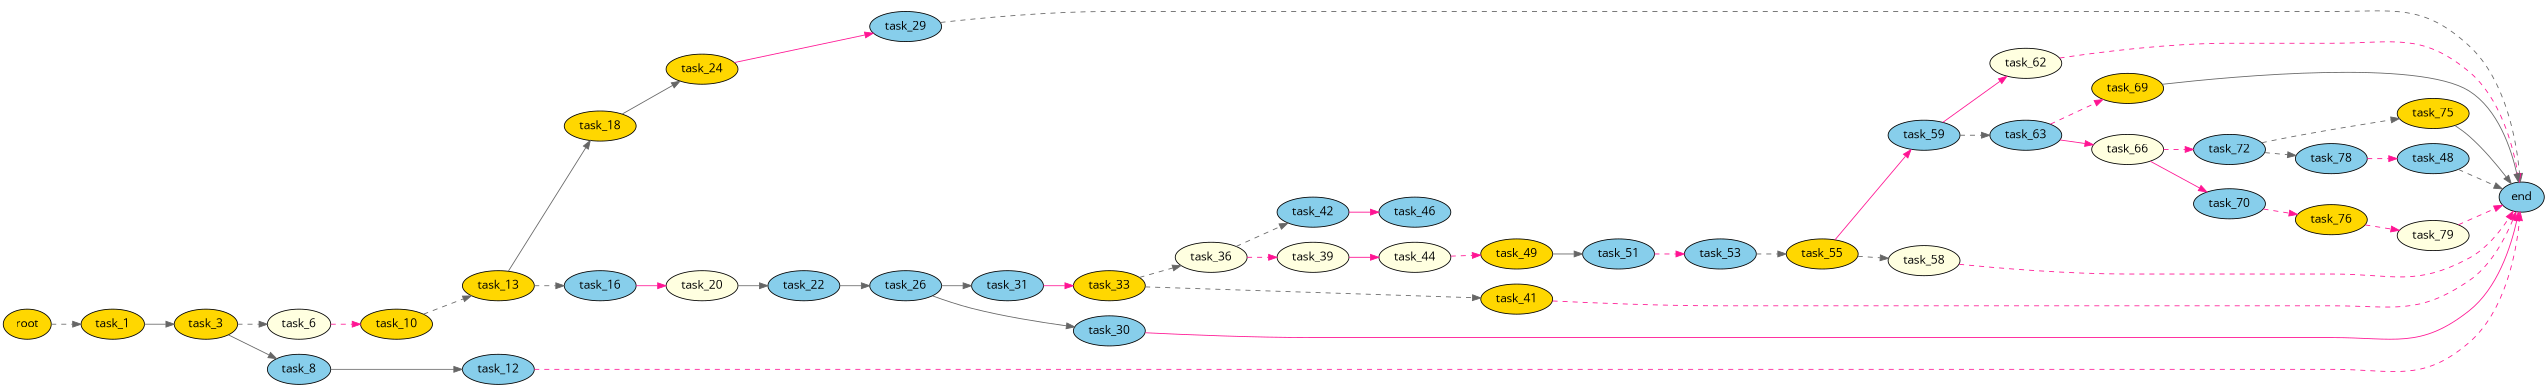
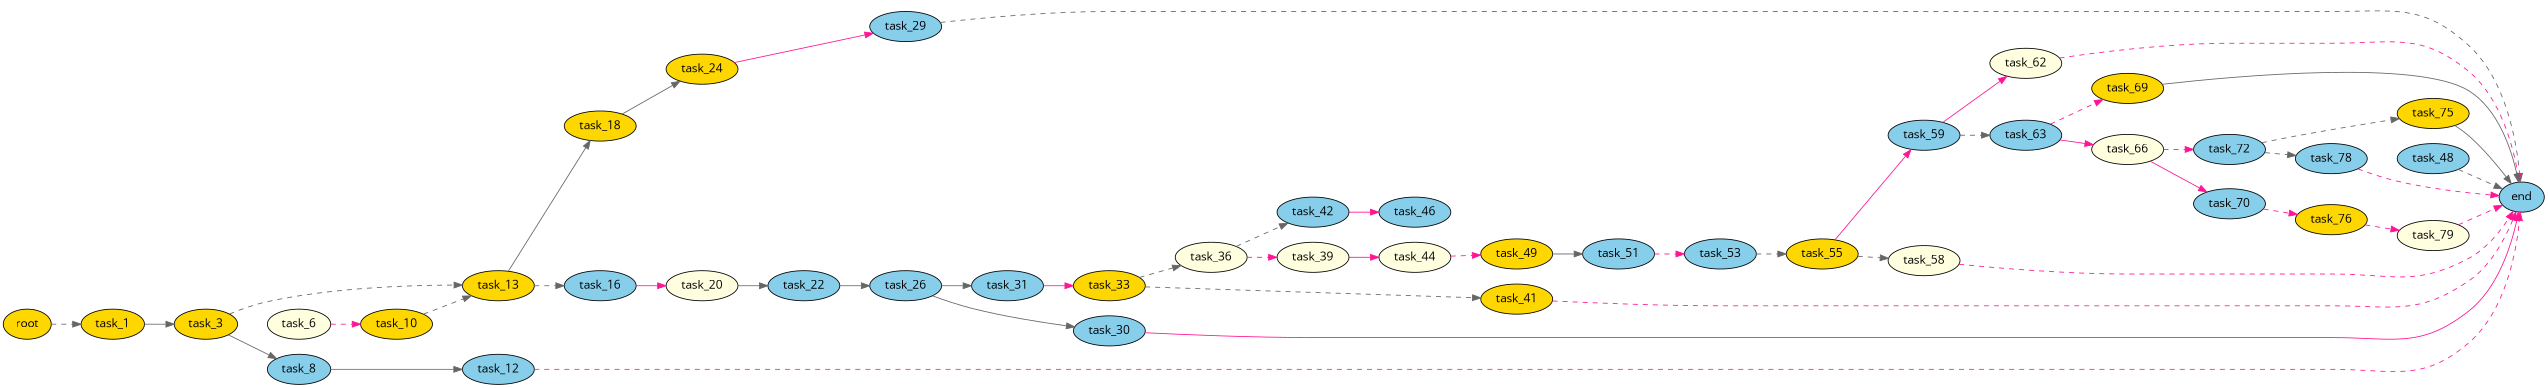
  digraph {
    fontname="Open Sans"
    rankdir=LR
    node [fillcolor=skyblue fontname="Open Sans" style=filled]
    edge [color=gray40 fontname="Open Sans" style=dashed]
    root [fillcolor=gold]
    task_1 [fillcolor=gold]
    task_3 [fillcolor=gold]
    task_6 [fillcolor=lightyellow]
    task_8
    task_10 [fillcolor=gold]
    task_12
    task_13 [fillcolor=gold]
    end
    task_16
    task_18 [fillcolor=gold]
    task_20 [fillcolor=lightyellow]
    task_24 [fillcolor=gold]
    task_22
    task_29
    task_26
    task_30
    task_31
    task_33 [fillcolor=gold]
    task_36 [fillcolor=lightyellow]
    task_41 [fillcolor=gold]
    task_39 [fillcolor=lightyellow]
    task_42
    task_44 [fillcolor=lightyellow]
    task_46
    task_49 [fillcolor=gold]
    task_51
    task_48
    task_53
    task_55 [fillcolor=gold]
    task_58 [fillcolor=lightyellow]
    task_59
    task_62 [fillcolor=lightyellow]
    task_63
    task_66 [fillcolor=lightyellow]
    task_69 [fillcolor=gold]
    task_70
    task_72
    task_76 [fillcolor=gold]
    task_75 [fillcolor=gold]
    task_78
    task_79 [fillcolor=lightyellow]
    root -> task_1
    task_1 -> task_3 [style=solid]
-   task_3 -> task_6
+   task_3 -> task_13
    task_3 -> task_8 [style=solid]
    task_6 -> task_10 [color=deeppink]
    task_8 -> task_12 [style=solid]
    task_10 -> task_13
    task_12 -> end [color=deeppink]
    task_13 -> task_16
    task_13 -> task_18 [style=solid]
    task_16 -> task_20 [color=deeppink style=solid]
    task_18 -> task_24 [style=solid]
    task_20 -> task_22 [style=solid]
    task_24 -> task_29 [color=deeppink style=solid]
    task_22 -> task_26 [style=solid]
    task_29 -> end
    task_26 -> task_30 [style=solid]
    task_26 -> task_31 [style=solid]
    task_30 -> end [color=deeppink style=solid]
    task_31 -> task_33 [color=deeppink style=solid]
    task_33 -> task_36
    task_33 -> task_41
    task_36 -> task_39 [color=deeppink]
    task_36 -> task_42
    task_41 -> end [color=deeppink]
    task_39 -> task_44 [color=deeppink style=solid]
    task_42 -> task_46 [color=deeppink style=solid]
    task_44 -> task_49 [color=deeppink]
    task_49 -> task_51 [style=solid]
    task_51 -> task_53 [color=deeppink]
    task_48 -> end
    task_53 -> task_55
    task_55 -> task_58
    task_55 -> task_59 [color=deeppink style=solid]
    task_58 -> end [color=deeppink]
    task_59 -> task_62 [color=deeppink style=solid]
    task_59 -> task_63
    task_62 -> end [color=deeppink]
    task_63 -> task_66 [color=deeppink style=solid]
    task_63 -> task_69 [color=deeppink]
    task_66 -> task_70 [color=deeppink style=solid]
    task_66 -> task_72 [color=deeppink]
    task_69 -> end [style=solid]
    task_70 -> task_76 [color=deeppink]
    task_72 -> task_75
    task_72 -> task_78
    task_76 -> task_79 [color=deeppink]
    task_75 -> end [style=solid]
-   task_78 -> task_48 [color=deeppink]
+   task_78 -> end [color=deeppink]
    task_79 -> end [color=deeppink]
  }
